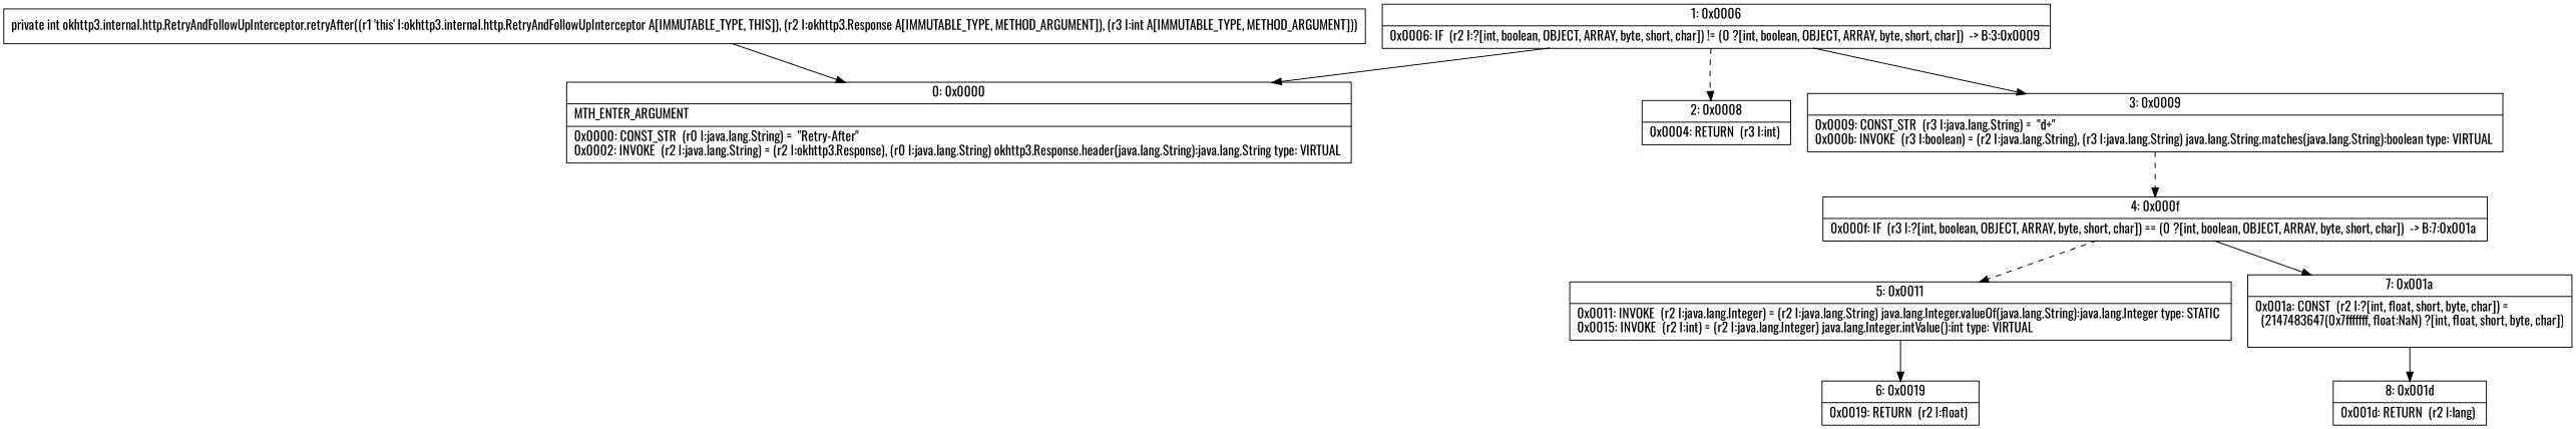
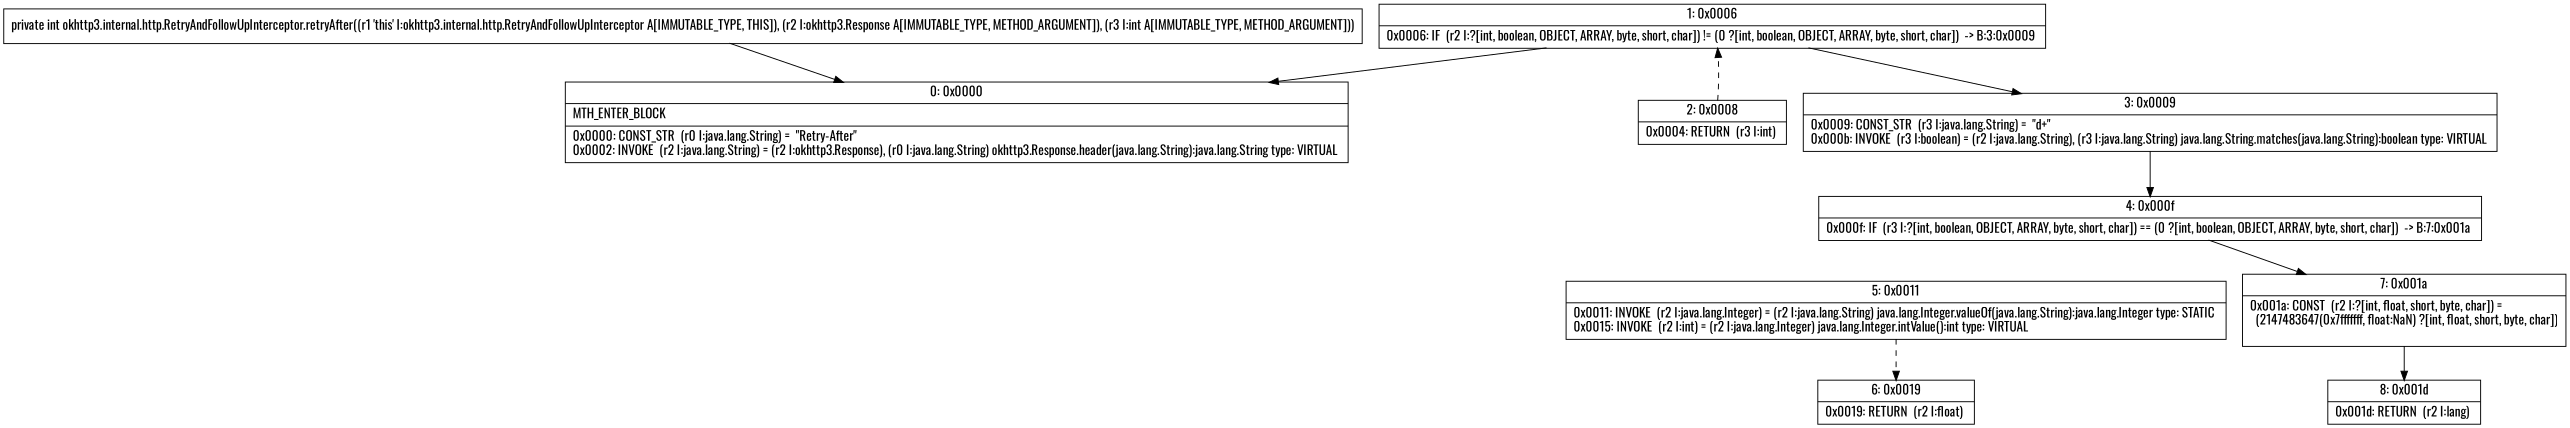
  digraph {
    fontname=Oswald
    node [fontname=Oswald shape=record]
    edge [fontname=Oswald]
-   n1 [label="{0\:\ 0x0000|MTH_ENTER_ARGUMENT\l|0x0000: CONST_STR  (r0 I:java.lang.String) =  \"Retry\-After\" \l0x0002: INVOKE  (r2 I:java.lang.String) = (r2 I:okhttp3.Response), (r0 I:java.lang.String) okhttp3.Response.header(java.lang.String):java.lang.String type: VIRTUAL \l}"]
+   n1 [label="{0\:\ 0x0000|MTH_ENTER_BLOCK\l|0x0000: CONST_STR  (r0 I:java.lang.String) =  \"Retry\-After\" \l0x0002: INVOKE  (r2 I:java.lang.String) = (r2 I:okhttp3.Response), (r0 I:java.lang.String) okhttp3.Response.header(java.lang.String):java.lang.String type: VIRTUAL \l}"]
    n2 [label="{1\:\ 0x0006|0x0006: IF  (r2 I:?[int, boolean, OBJECT, ARRAY, byte, short, char]) != (0 ?[int, boolean, OBJECT, ARRAY, byte, short, char])  \-\> B:3:0x0009 \l}"]
    n3 [label="{2\:\ 0x0008|0x0004: RETURN  (r3 I:int) \l}"]
    n4 [label="{3\:\ 0x0009|0x0009: CONST_STR  (r3 I:java.lang.String) =  \"d+\" \l0x000b: INVOKE  (r3 I:boolean) = (r2 I:java.lang.String), (r3 I:java.lang.String) java.lang.String.matches(java.lang.String):boolean type: VIRTUAL \l}"]
    n5 [label="{4\:\ 0x000f|0x000f: IF  (r3 I:?[int, boolean, OBJECT, ARRAY, byte, short, char]) == (0 ?[int, boolean, OBJECT, ARRAY, byte, short, char])  \-\> B:7:0x001a \l}"]
    n6 [label="{5\:\ 0x0011|0x0011: INVOKE  (r2 I:java.lang.Integer) = (r2 I:java.lang.String) java.lang.Integer.valueOf(java.lang.String):java.lang.Integer type: STATIC \l0x0015: INVOKE  (r2 I:int) = (r2 I:java.lang.Integer) java.lang.Integer.intValue():int type: VIRTUAL \l}"]
    n7 [label="{7\:\ 0x001a|0x001a: CONST  (r2 I:?[int, float, short, byte, char]) = \l  (2147483647(0x7fffffff, float:NaN) ?[int, float, short, byte, char])\l \l}"]
    n8 [label="{6\:\ 0x0019|0x0019: RETURN  (r2 I:float) \l}"]
    n9 [label="{8\:\ 0x001d|0x001d: RETURN  (r2 I:lang) \l}"]
    n10 [label="{private int okhttp3.internal.http.RetryAndFollowUpInterceptor.retryAfter((r1 'this' I:okhttp3.internal.http.RetryAndFollowUpInterceptor A[IMMUTABLE_TYPE, THIS]), (r2 I:okhttp3.Response A[IMMUTABLE_TYPE, METHOD_ARGUMENT]), (r3 I:int A[IMMUTABLE_TYPE, METHOD_ARGUMENT])) }"]
    n2 -> n1
-   n2 -> n3 [style=dashed]
+   n3 -> n2 [style=dashed]
    n2 -> n4
-   n4 -> n5 [style=dashed]
-   n5 -> n6 [style=dashed]
+   n4 -> n5
    n5 -> n7
-   n6 -> n8
+   n6 -> n8 [style=dashed]
    n7 -> n9
    n10 -> n1
  }
